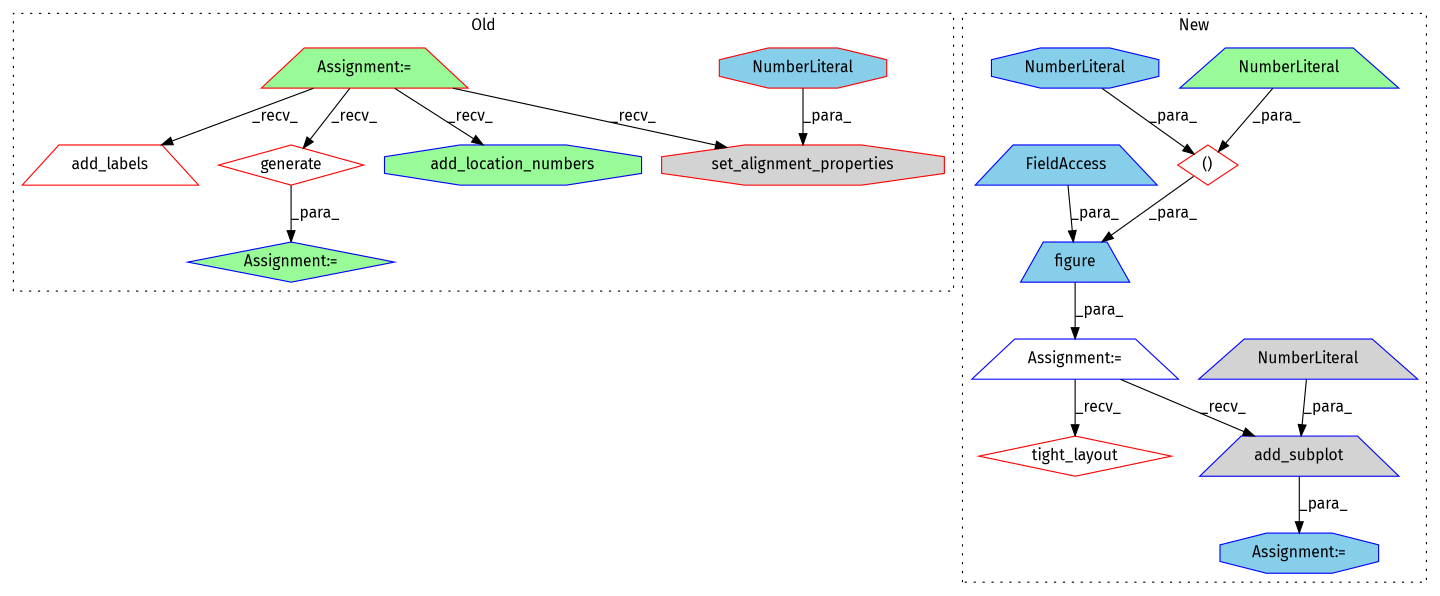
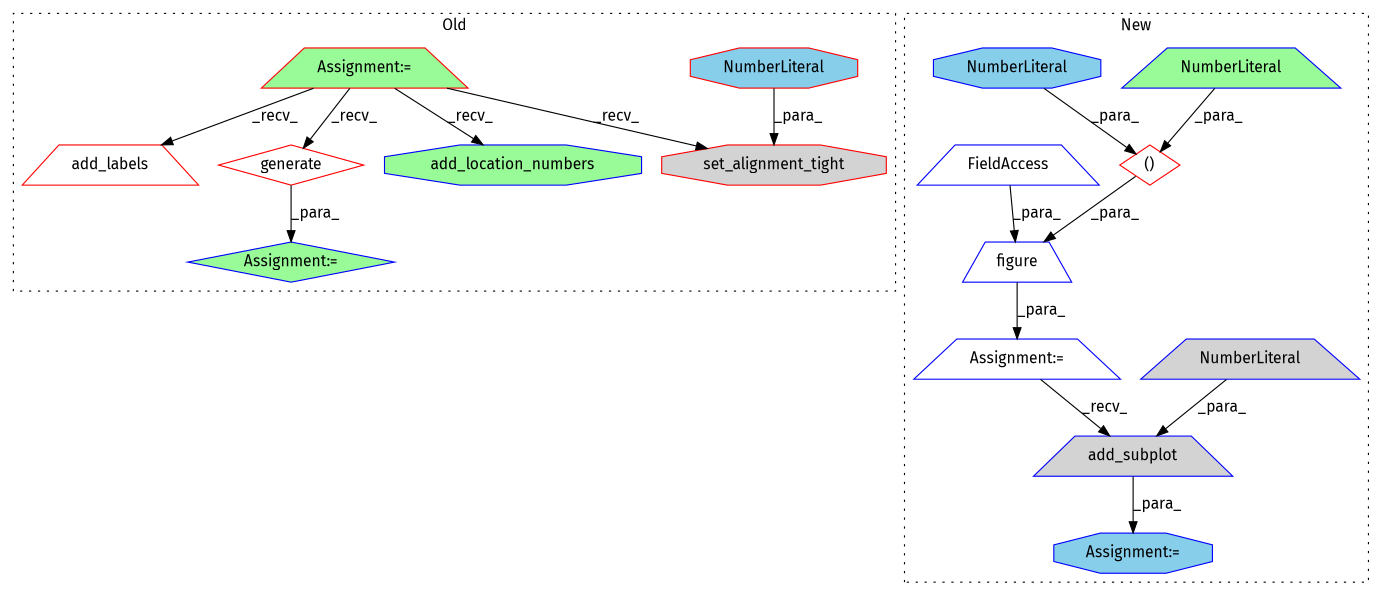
  digraph {
    fontname="Fira Sans"
    node [a=32 color=blue fillcolor=white fontname="Fira Sans" l=1 s=4623 shape=trapezium style=filled]
    edge [fontname="Fira Sans"]
-   n1 [color=red fillcolor=lightgrey l="30,1" label=set_alignment_properties s="4690,4742" shape=octagon]
+   n1 [color=red fillcolor=lightgrey l="30,1" label=set_alignment_tight s="4690,4742" shape=octagon]
    n2 [a=34 color=red fillcolor=skyblue label=NumberLiteral s=4741 shape=octagon]
    n3 [a=7 color=red fillcolor=palegreen label="Assignment:=" s=4599]
    n4 [color=red l="11,1" label=add_labels s="4760,4782"]
    n5 [color=red l=10 label=generate s=4935 shape=diamond]
    n6 [a=7 fillcolor=palegreen label="Assignment:=" s=4923 shape=diamond]
    n7 [fillcolor=palegreen l="21,1" label=add_location_numbers s="4800,4826" shape=octagon]
    n8 [a=106 color=red l=18 label="()" shape=diamond]
    n9 [a=34 fillcolor=palegreen l=2 label=NumberLiteral s=4639]
    n10 [a=34 fillcolor=skyblue l=3 label=NumberLiteral shape=octagon]
-   n11 [fillcolor=skyblue l="12,2" label=figure s="4611,4641"]
+   n11 [l="12,2" label=figure s="4611,4641"]
    n12 [fillcolor=lightgrey l="12,1" label=add_subplot s="4656,4671"]
    n13 [a=34 fillcolor=lightgrey l=3 label=NumberLiteral s=4668]
-   n14 [a=22 fillcolor=skyblue l=10 label=FieldAccess s=4593]
+   n14 [a=22 l=10 label=FieldAccess s=4593]
    n15 [a=7 fillcolor=skyblue label="Assignment:=" s=4651 shape=octagon]
    n16 [a=7 label="Assignment:=" s=4592]
-   n17 [color=red l=14 label=tight_layout s=4813 shape=diamond]
    subgraph cluster_1 {
      label=Old
      style=dotted
      n1
      n2
      n3
      n4
      n5
      n6
      n7
    }
    subgraph cluster_2 {
      label=New
      style=dotted
      n8
      n9
      n10
      n11
      n12
      n13
      n14
      n15
      n16
-     n17
    }
    n2 -> n1 [label=_para_]
    n3 -> n1 [label=_recv_]
    n3 -> n4 [label=_recv_]
    n3 -> n5 [label=_recv_]
    n3 -> n7 [label=_recv_]
    n5 -> n6 [label=_para_]
    n8 -> n11 [label=_para_]
    n9 -> n8 [label=_para_]
    n10 -> n8 [label=_para_]
    n11 -> n16 [label=_para_]
    n12 -> n15 [label=_para_]
    n13 -> n12 [label=_para_]
    n14 -> n11 [label=_para_]
    n16 -> n12 [label=_recv_]
-   n16 -> n17 [label=_recv_]
  }
